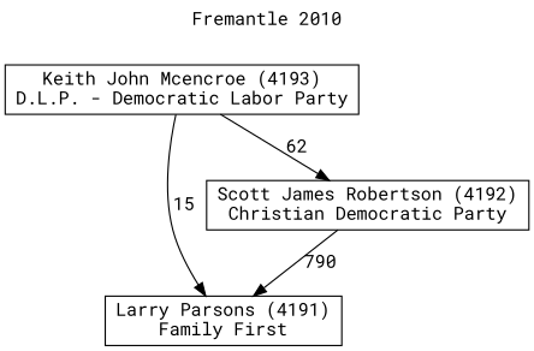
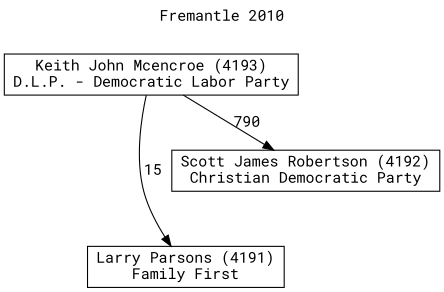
  digraph {
    fontname="Roboto Mono"
    label="Fremantle 2010"
    labelloc=t
    mclimit=10
    node [fontname="Roboto Mono" shape=box]
    edge [fontname="Roboto Mono"]
    n1 [label="Larry Parsons (4191)\nFamily First"]
    n2 [label="Scott James Robertson (4192)\nChristian Democratic Party"]
    n3 [label="Keith John Mcencroe (4193)\nD.L.P. - Democratic Labor Party"]
-   n2 -> n1 [label=790]
    n3 -> n1 [label=15]
-   n3 -> n2 [label=62]
+   n3 -> n2 [label=790]
  }
